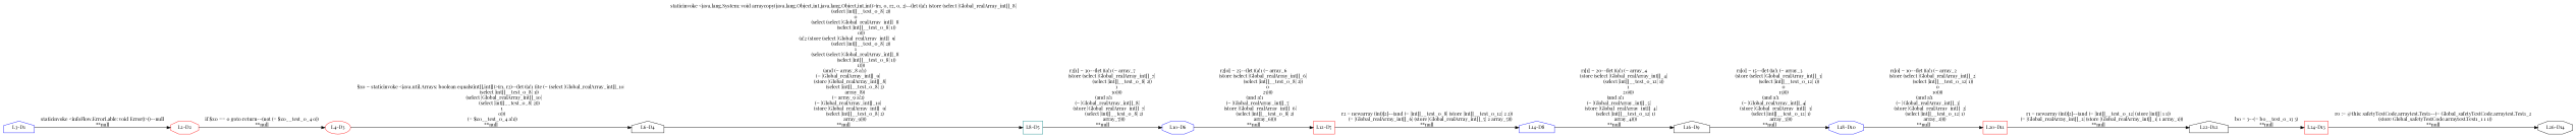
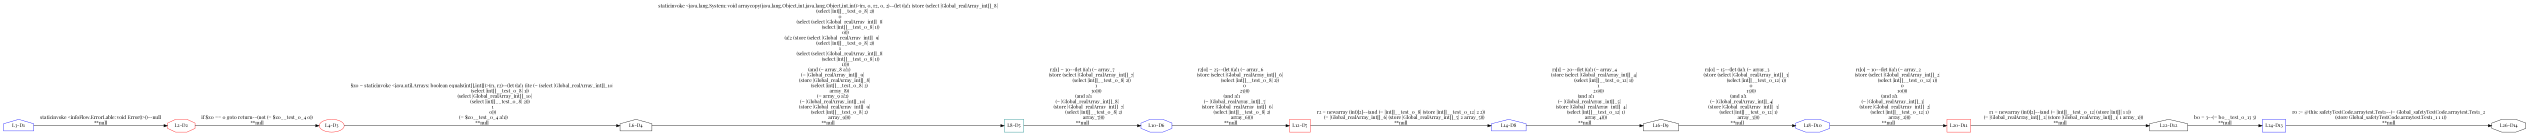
  digraph {
    fontname="Playfair Display"
    rankdir=LR
    node [color=red fontname="Playfair Display" shape=house]
    edge [fontname="Playfair Display"]
    n1 [color=blue label="L3-D1"]
    "L2-D2" [shape=octagon]
    "L4-D3" [shape=ellipse]
    "L6-D4" [color=black]
    "L8-D5" [color=teal shape=box]
    "L10-D6" [color=blue shape=octagon]
    "L12-D7" [shape=box]
    "L14-D8" [color=blue]
    "L16-D9" [color=black]
    "L18-D10" [color=blue shape=octagon]
    "L20-D11" [shape=box]
    "L22-D12" [color=black]
-   "L24-D13" [shape=box]
+   "L24-D13" [color=blue shape=box]
    "L26-D14" [color=black shape=octagon]
    n1 -> "L2-D2" [label="staticinvoke <infoFlow.ErrorLable: void Error()>()--null\n**null"]
    "L2-D2" -> "L4-D3" [label="if $z0 == 0 goto return--(not (= $z0__test_0_4 0))\n**null"]
    "L4-D3" -> "L6-D4" [label="$z0 = staticinvoke <java.util.Arrays: boolean equals(int[],int[])>(r1, r2)--(let ((a!1 (ite (= (select |Global_realArray_int[]_10|\n                           (select |int[]__test_0_8| 1))\n                   (select |Global_realArray_int[]_10|\n                           (select |int[]__test_0_8| 2)))\n                1\n                0)))\n  (= $z0__test_0_4 a!1))\n**null"]
    "L6-D4" -> "L8-D5" [label="staticinvoke <java.lang.System: void arraycopy(java.lang.Object,int,java.lang.Object,int,int)>(r1, 0, r2, 0, 2)--(let ((a!1 (store (select |Global_realArray_int[]_8|\n                          (select |int[]__test_0_8| 2))\n                  0\n                  (select (select |Global_realArray_int[]_8|\n                                  (select |int[]__test_0_8| 1))\n                          0)))\n      (a!2 (store (select |Global_realArray_int[]_9|\n                          (select |int[]__test_0_8| 2))\n                  1\n                  (select (select |Global_realArray_int[]_8|\n                                  (select |int[]__test_0_8| 1))\n                          1))))\n  (and (= array_8 a!1)\n       (= |Global_realArray_int[]_9|\n          (store |Global_realArray_int[]_8|\n                 (select |int[]__test_0_8| 2)\n                 array_8))\n       (= array_9 a!2)\n       (= |Global_realArray_int[]_10|\n          (store |Global_realArray_int[]_9|\n                 (select |int[]__test_0_8| 2)\n                 array_9))))\n**null"]
    "L8-D5" -> "L10-D6" [label="r2[1] = 30--(let ((a!1 (= array_7\n              (store (select |Global_realArray_int[]_7|\n                             (select |int[]__test_0_8| 2))\n                     1\n                     30))))\n  (and a!1\n       (= |Global_realArray_int[]_8|\n          (store |Global_realArray_int[]_7|\n                 (select |int[]__test_0_8| 2)\n                 array_7))))\n**null"]
    "L10-D6" -> "L12-D7" [label="r2[0] = 25--(let ((a!1 (= array_6\n              (store (select |Global_realArray_int[]_6|\n                             (select |int[]__test_0_8| 2))\n                     0\n                     25))))\n  (and a!1\n       (= |Global_realArray_int[]_7|\n          (store |Global_realArray_int[]_6|\n                 (select |int[]__test_0_8| 2)\n                 array_6))))\n**null"]
    "L12-D7" -> "L14-D8" [label="r2 = newarray (int)[2]--(and (= |int[]__test_0_8| (store |int[]__test_0_12| 2 2))\n     (= |Global_realArray_int[]_6| (store |Global_realArray_int[]_5| 2 array_5)))\n**null"]
    "L14-D8" -> "L16-D9" [label="r1[1] = 20--(let ((a!1 (= array_4\n              (store (select |Global_realArray_int[]_4|\n                             (select |int[]__test_0_12| 1))\n                     1\n                     20))))\n  (and a!1\n       (= |Global_realArray_int[]_5|\n          (store |Global_realArray_int[]_4|\n                 (select |int[]__test_0_12| 1)\n                 array_4))))\n**null"]
    "L16-D9" -> "L18-D10" [label="r1[0] = 15--(let ((a!1 (= array_3\n              (store (select |Global_realArray_int[]_3|\n                             (select |int[]__test_0_12| 1))\n                     0\n                     15))))\n  (and a!1\n       (= |Global_realArray_int[]_4|\n          (store |Global_realArray_int[]_3|\n                 (select |int[]__test_0_12| 1)\n                 array_3))))\n**null"]
    "L18-D10" -> "L20-D11" [label="r1[0] = 10--(let ((a!1 (= array_2\n              (store (select |Global_realArray_int[]_2|\n                             (select |int[]__test_0_12| 1))\n                     0\n                     10))))\n  (and a!1\n       (= |Global_realArray_int[]_3|\n          (store |Global_realArray_int[]_2|\n                 (select |int[]__test_0_12| 1)\n                 array_2))))\n**null"]
    "L20-D11" -> "L22-D12" [label="r1 = newarray (int)[2]--(and (= |int[]__test_0_12| (store |int[]| 1 1))\n     (= |Global_realArray_int[]_2| (store |Global_realArray_int[]_1| 1 array_1)))\n**null"]
    "L22-D12" -> "L24-D13" [label="b0 = 3--(= b0__test_0_13 3)\n**null"]
    "L24-D13" -> "L26-D14" [label="r0 := @this: safetyTestCode.arraytest.Test1--(= Global_safetyTestCode.arraytest.Test1_2\n   (store Global_safetyTestCode.arraytest.Test1_1 1 1))\n**null"]
  }
